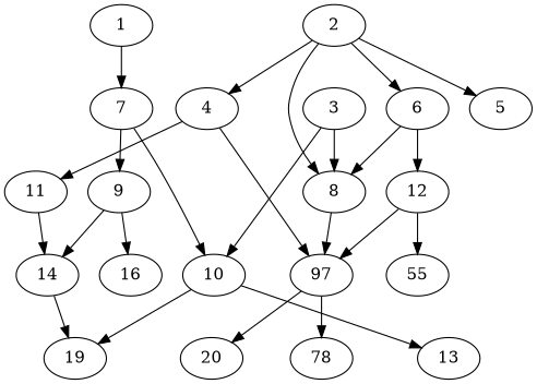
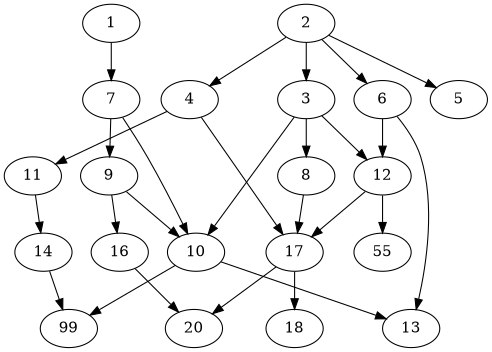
  digraph {
    node [alpha=0.09]
    1 [expect_size=29079552]
    7 [alpha=0.11 expect_size=35097600]
    10 [alpha=0.04 expect_size=45792256]
    9 [alpha=0.05 expect_size=9912320]
    13 [alpha=0.03 expect_size=9460736]
-   19 [alpha=0.20 expect_size=25790464]
+   19 [alpha=0.20 expect_size=25790464 label=99]
    14 [alpha=0.15 expect_size=46261248]
    16 [alpha=0.05 expect_size=48314368]
    2 [alpha=0.08 expect_size=34903040]
    3 [alpha=0.16 expect_size=33971200]
    4 [alpha=0.16 expect_size=15275008]
    5 [alpha=0.05 expect_size=27515904]
    6 [alpha=0.20 expect_size=45348864]
    8 [alpha=0.00 expect_size=33767424]
    12 [alpha=0.11 expect_size=36612096]
    11 [alpha=0.01 expect_size=14872576]
-   17 [alpha=0.16 expect_size=47214592 label=97]
+   17 [alpha=0.16 expect_size=47214592]
    n18 [alpha=0.04 expect_size=36661248 label=55]
    20 [expect_size=37325824]
-   18 [expect_size=24996864 label=78]
+   18 [expect_size=24996864]
    1 -> 7
    7 -> 10
    7 -> 9
    10 -> 13
    10 -> 19
-   9 -> 14
+   9 -> 10
    9 -> 16
    14 -> 19
-   2 -> 8
+   16 -> 20
+   2 -> 3
    2 -> 4
    2 -> 5
    2 -> 6
    3 -> 10
    3 -> 8
+   3 -> 12
    4 -> 11
    4 -> 17
-   6 -> 8
+   6 -> 13
    6 -> 12
    8 -> 17
    12 -> 17
    12 -> n18
    11 -> 14
    17 -> 20
    17 -> 18
  }
